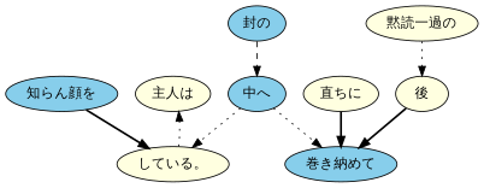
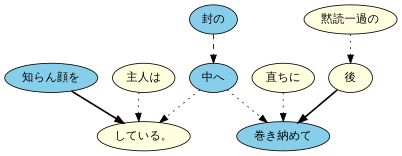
  digraph {
    node [fillcolor=lightyellow style=filled]
    edge [style=dotted]
    n1 [label="主人は"]
    n2 [label="している。"]
    n3 [label="黙読一過の"]
    n4 [label="後"]
    n5 [fillcolor=skyblue label="巻き納めて"]
    n6 [label="直ちに"]
    n7 [fillcolor=skyblue label="封の"]
    n8 [fillcolor=skyblue label="中へ"]
    n9 [fillcolor=skyblue label="知らん顔を"]
-   n2 -> n1
+   n1 -> n2
    n3 -> n4
    n4 -> n5 [style=bold]
-   n6 -> n5 [style=bold]
+   n6 -> n5
    n7 -> n8 [style=dashed]
    n8 -> n2
    n8 -> n5
    n9 -> n2 [style=bold]
  }
